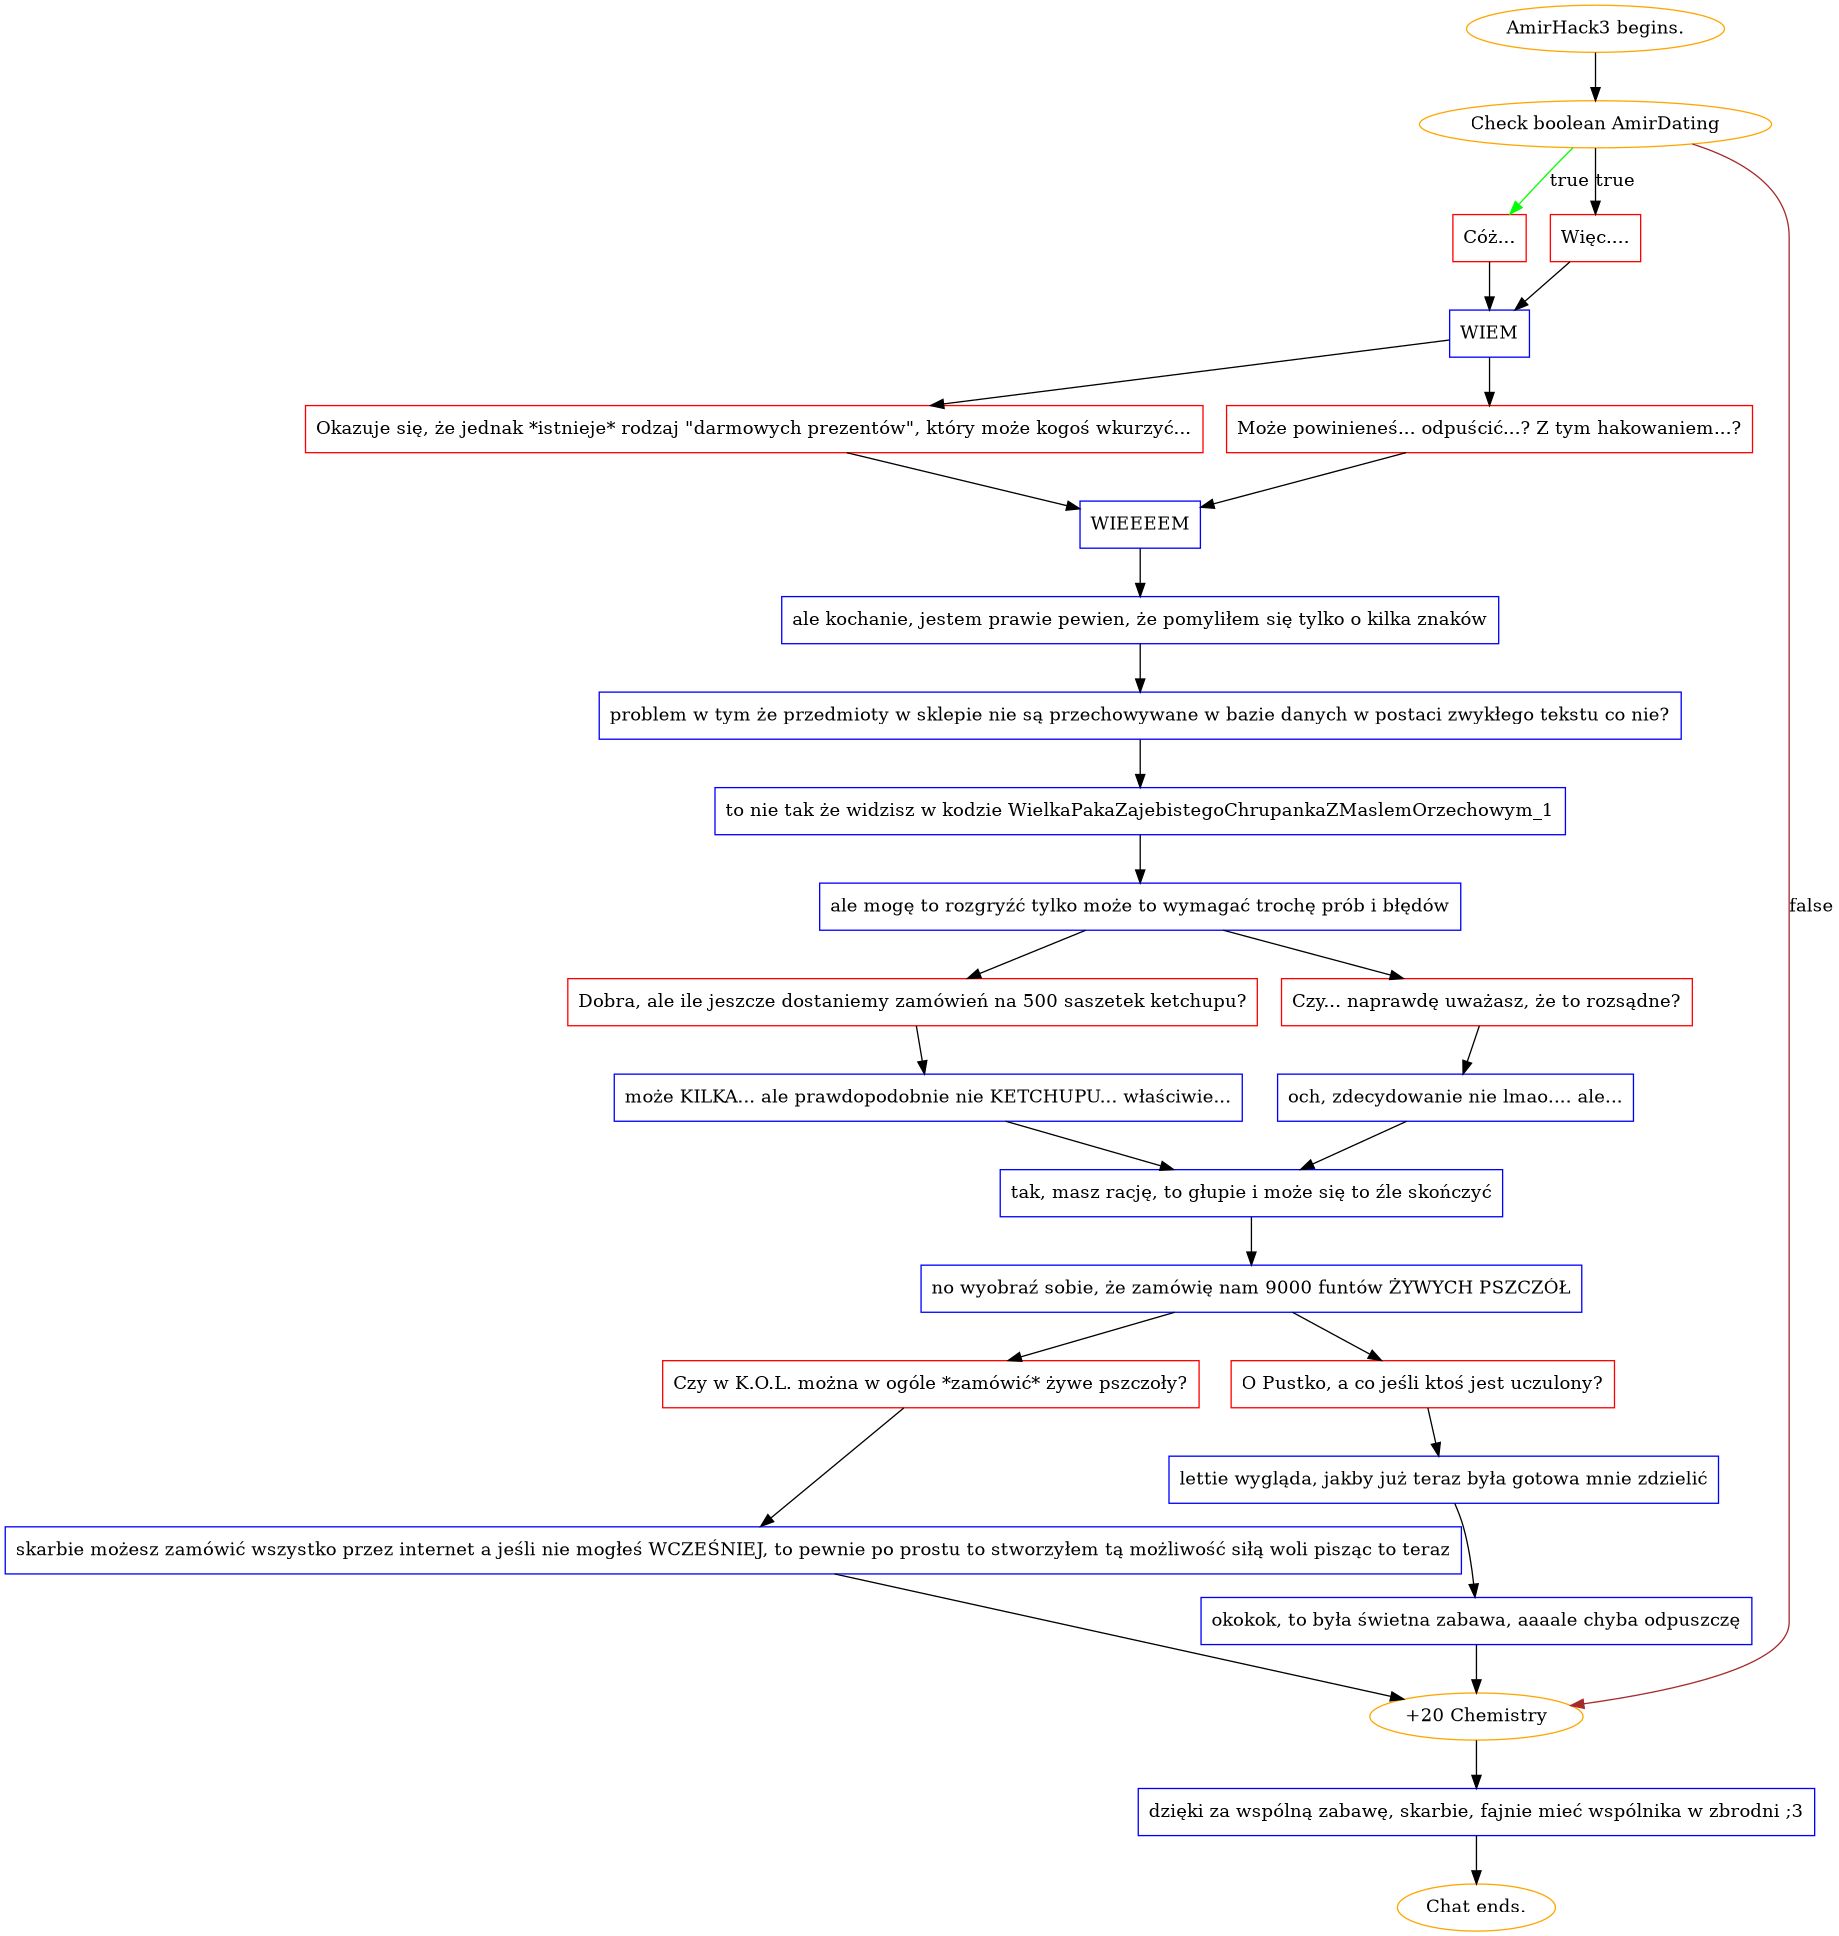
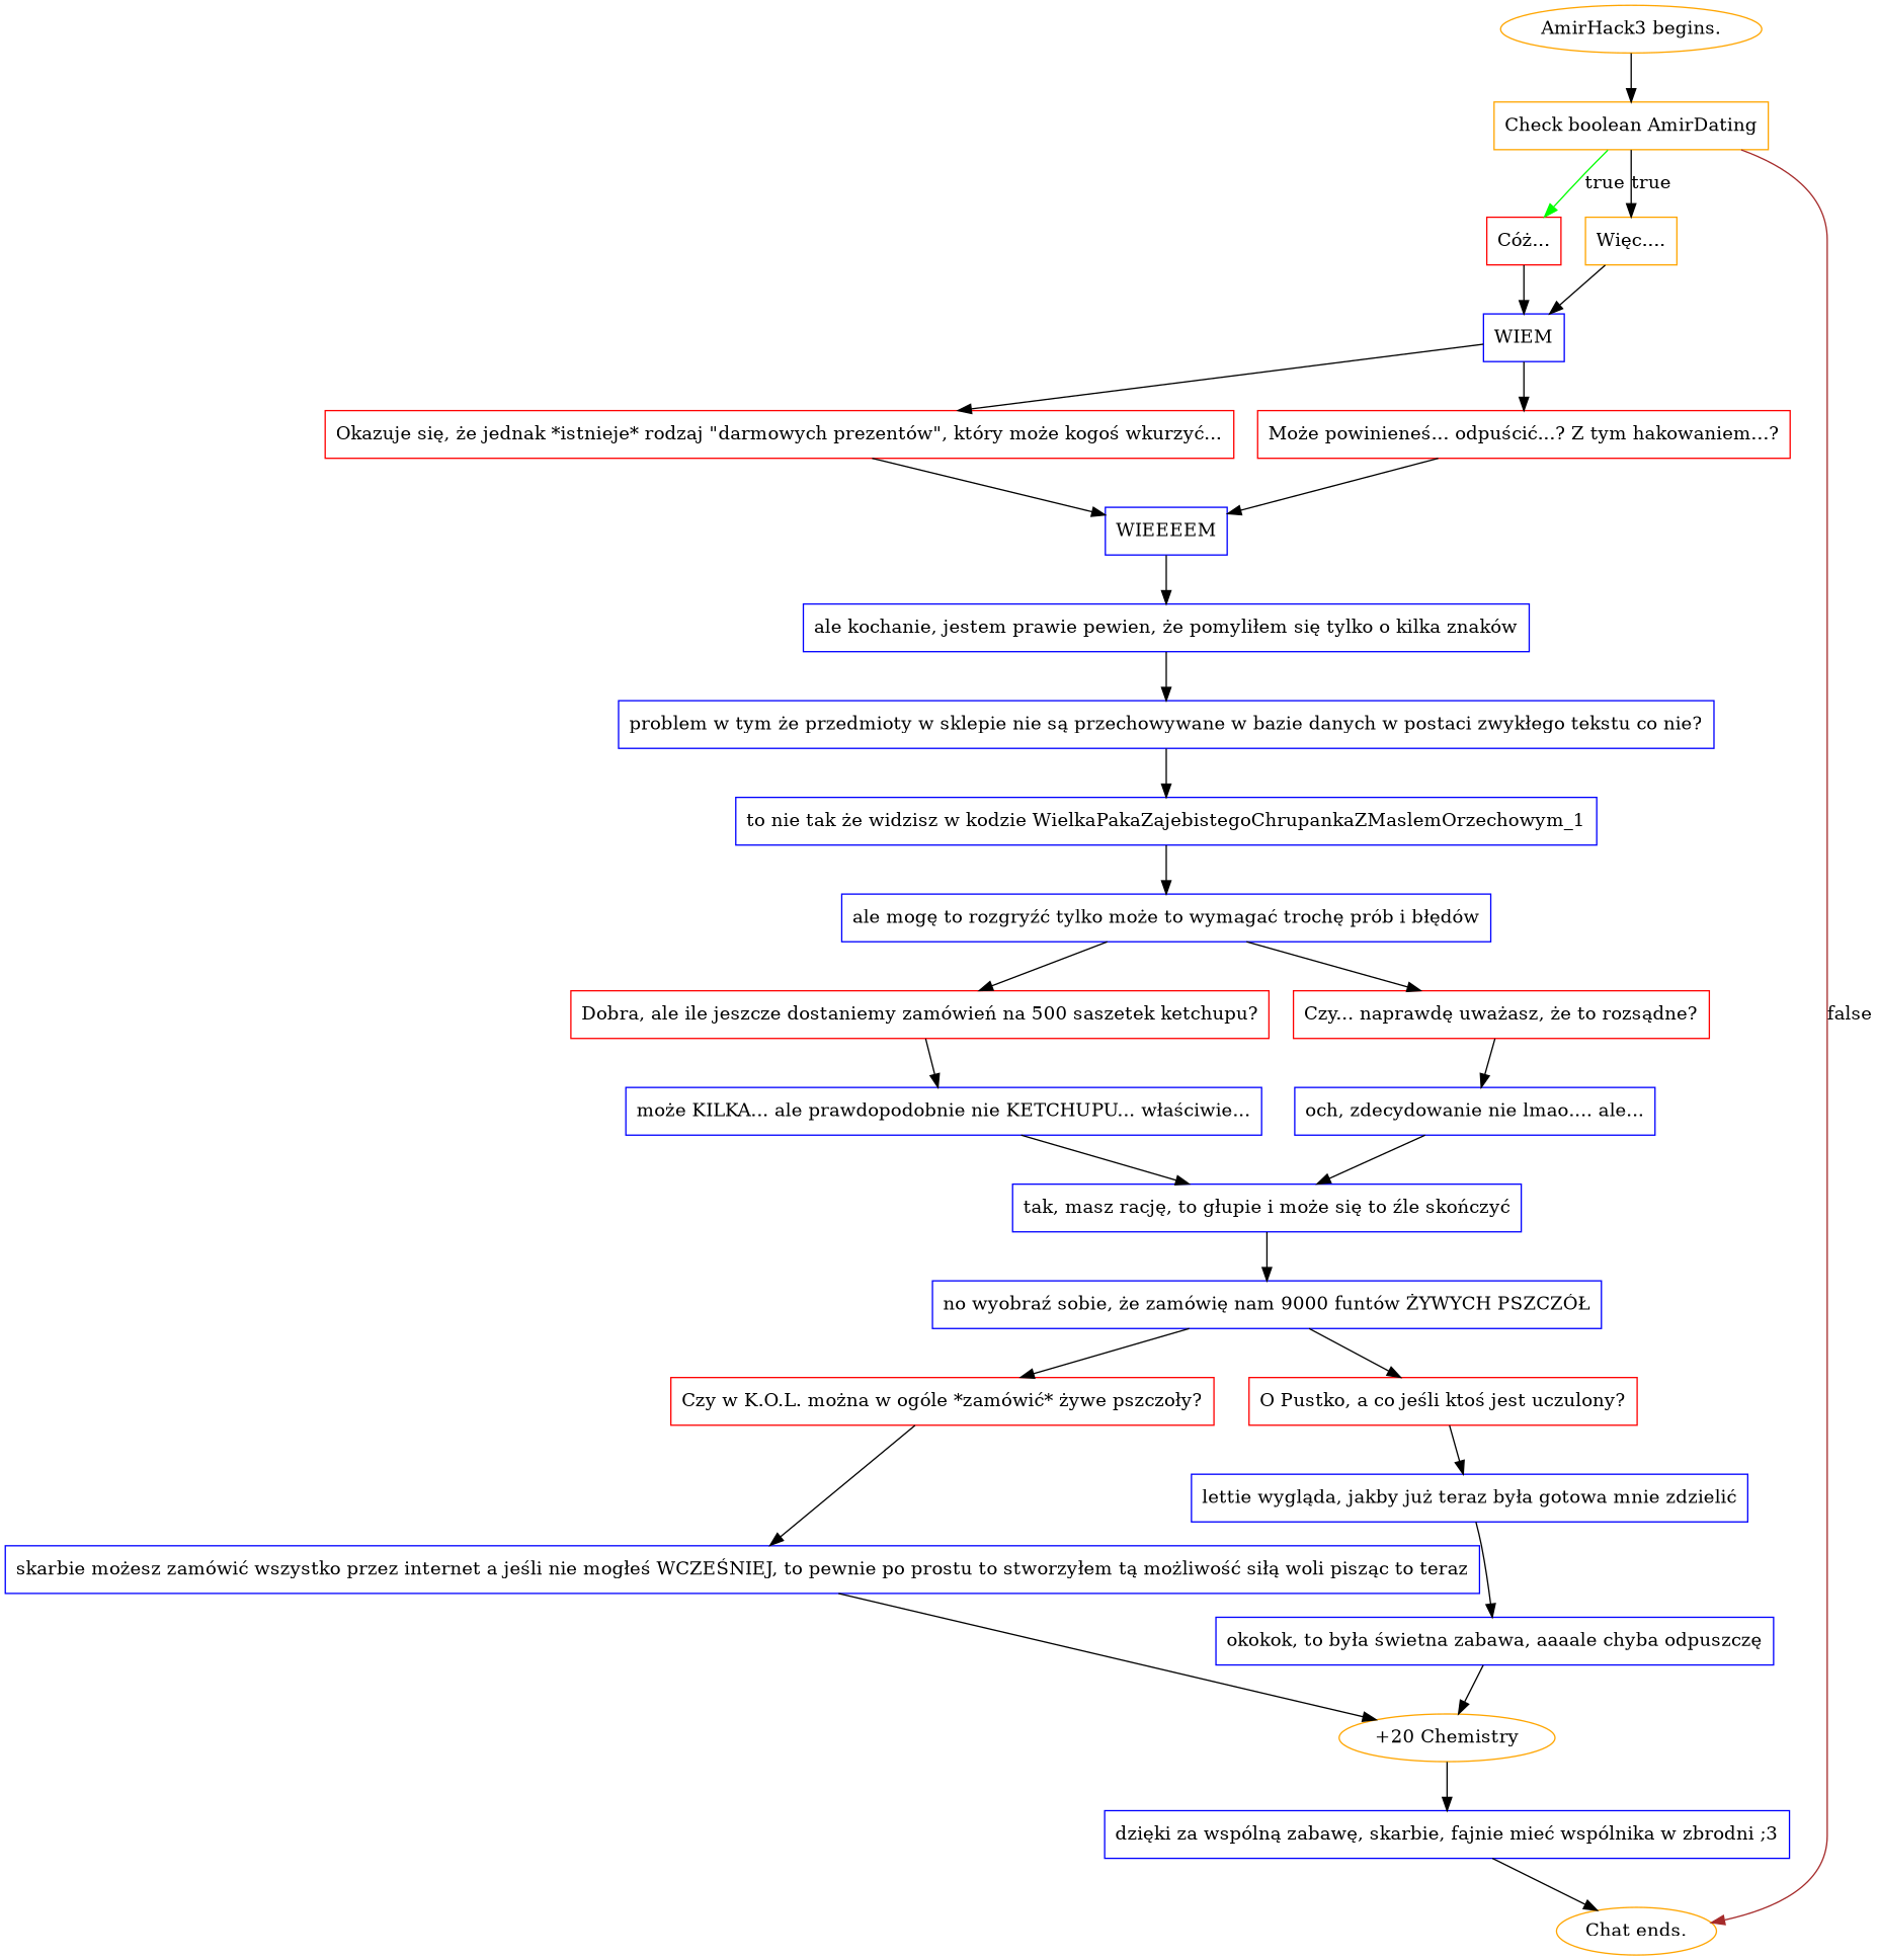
  digraph {
    node [color=blue shape=box]
    "AmirHack3 begins." [color=orange shape=""]
-   n2 [color=orange label="Check boolean AmirDating" shape=""]
+   n2 [color=orange label="Check boolean AmirDating"]
    n3 [color=red label="Cóż..."]
-   n4 [color=red label="Więc...."]
+   n4 [color=orange label="Więc...."]
    "Chat ends." [color=orange shape=""]
    n6 [label=WIEM]
    n7 [color=red label="Okazuje się, że jednak *istnieje* rodzaj \"darmowych prezentów\", który może kogoś wkurzyć..."]
    n8 [color=red label="Może powinieneś... odpuścić...? Z tym hakowaniem...?"]
    n9 [label=WIEEEEM]
    n10 [label="ale kochanie, jestem prawie pewien, że pomyliłem się tylko o kilka znaków"]
    n11 [label="problem w tym że przedmioty w sklepie nie są przechowywane w bazie danych w postaci zwykłego tekstu co nie?"]
    n12 [label="to nie tak że widzisz w kodzie WielkaPakaZajebistegoChrupankaZMaslemOrzechowym_1"]
    n13 [label="ale mogę to rozgryźć tylko może to wymagać trochę prób i błędów"]
    n14 [color=red label="Dobra, ale ile jeszcze dostaniemy zamówień na 500 saszetek ketchupu?"]
    n15 [color=red label="Czy... naprawdę uważasz, że to rozsądne?"]
    n16 [label="może KILKA... ale prawdopodobnie nie KETCHUPU... właściwie..."]
    n17 [label="och, zdecydowanie nie lmao.... ale..."]
    n18 [label="tak, masz rację, to głupie i może się to źle skończyć"]
    n19 [label="no wyobraź sobie, że zamówię nam 9000 funtów ŻYWYCH PSZCZÓŁ"]
    n20 [color=red label="Czy w K.O.L. można w ogóle *zamówić* żywe pszczoły?"]
    n21 [color=red label="O Pustko, a co jeśli ktoś jest uczulony?"]
    n22 [label="skarbie możesz zamówić wszystko przez internet a jeśli nie mogłeś WCZEŚNIEJ, to pewnie po prostu to stworzyłem tą możliwość siłą woli pisząc to teraz"]
    n23 [label="lettie wygląda, jakby już teraz była gotowa mnie zdzielić"]
    n24 [color=orange label="+20 Chemistry" shape=""]
    n25 [label="okokok, to była świetna zabawa, aaaale chyba odpuszczę"]
    n26 [label="dzięki za wspólną zabawę, skarbie, fajnie mieć wspólnika w zbrodni ;3"]
    "AmirHack3 begins." -> n2
    n2 -> n3 [color=green label=true]
    n2 -> n4 [color=black label=true]
-   n2 -> n24 [color=brown label=false]
+   n2 -> "Chat ends." [color=brown label=false]
    n3 -> n6
    n4 -> n6
    n6 -> n7
    n6 -> n8
    n7 -> n9
    n8 -> n9
    n9 -> n10
    n10 -> n11
    n11 -> n12
    n12 -> n13
    n13 -> n14
    n13 -> n15
    n14 -> n16
    n15 -> n17
    n16 -> n18
    n17 -> n18
    n18 -> n19
    n19 -> n20
    n19 -> n21
    n20 -> n22
    n21 -> n23
    n22 -> n24
    n23 -> n25
    n24 -> n26
    n25 -> n24
    n26 -> "Chat ends."
  }
